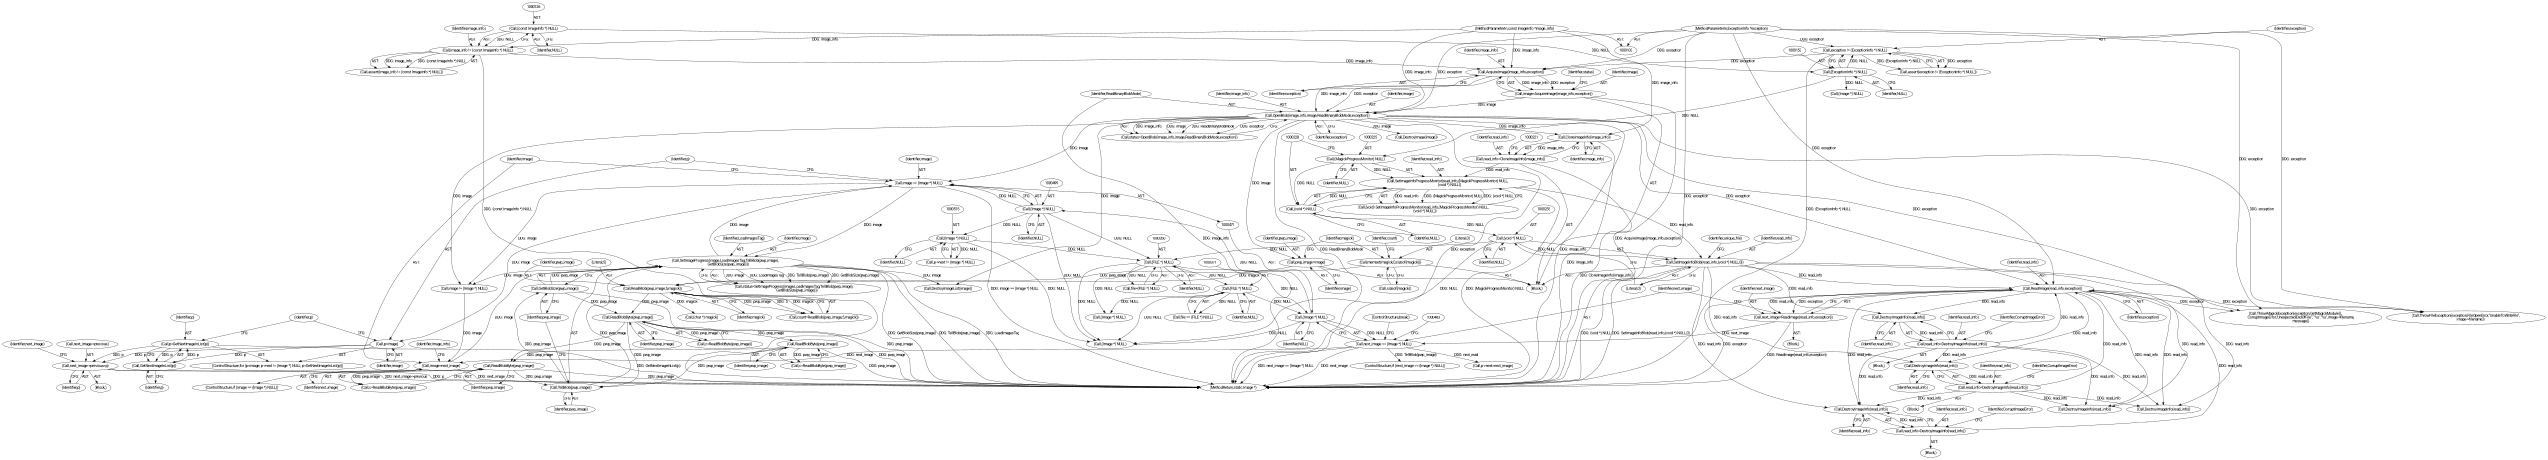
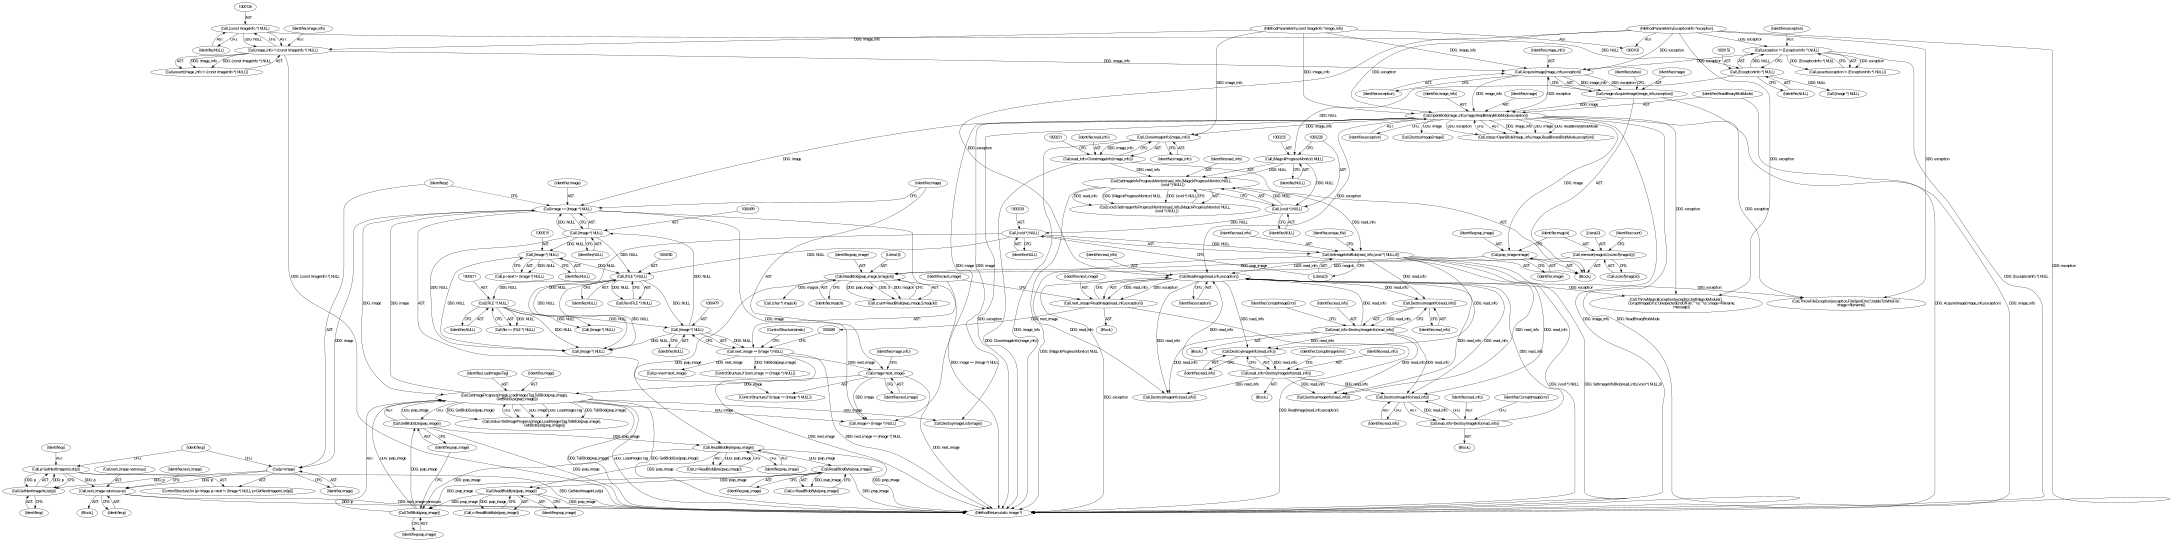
  digraph {
    fontname=Roboto
    node [fontname=Roboto]
    edge [fontname=Roboto]
    n1 [label="(Call,p=GetNextImageInList(p))"]
    n2 [label="(Call,GetNextImageInList(p))"]
    n3 [label="(Call,next_image->previous=p)"]
    n4 [label="(MethodReturn,static Image *)"]
    n5 [label="(ControlStructure,for (p=image; p->next != (Image *) NULL; p=GetNextImageInList(p)))"]
    n6 [label="(Identifier,p)"]
    n7 [label="(Identifier,p)"]
    n8 [label="(Block,)"]
    n9 [label="(Call,p=image)"]
    n10 [label="(Identifier,image)"]
    n11 [label="(Call,image == (Image *) NULL)"]
    n12 [label="(Call,SetImageProgress(image,LoadImagesTag,TellBlob(pwp_image),\n      GetBlobSize(pwp_image)))"]
    n13 [label="(Call,(Image *) NULL)"]
    n14 [label="(Call,image != (Image *) NULL)"]
    n15 [label="(ControlStructure,if (image == (Image *) NULL))"]
    n16 [label="(Call,GetBlobSize(pwp_image))"]
    n17 [label="(Call,status=SetImageProgress(image,LoadImagesTag,TellBlob(pwp_image),\n      GetBlobSize(pwp_image)))"]
    n18 [label="(Call,DestroyImageList(image))"]
    n19 [label="(Call,(FILE *) NULL)"]
    n20 [label="(Call,(Image *) NULL)"]
    n21 [label="(Call,(Image *) NULL)"]
    n22 [label="(Identifier,NULL)"]
    n23 [label="(Call,ReadBlobByte(pwp_image))"]
    n24 [label="(Identifier,pwp_image)"]
    n25 [label="(Call,image=next_image)"]
    n26 [label="(Identifier,next_image)"]
    n27 [label="(Call,next_image == (Image *) NULL)"]
    n28 [label="(Call,(Image *) NULL)"]
    n29 [label="(Call,p->next=next_image)"]
    n30 [label="(ControlStructure,if (next_image == (Image *) NULL))"]
    n31 [label="(Identifier,NULL)"]
    n32 [label="(Call,next_image=ReadImage(read_info,exception))"]
    n33 [label="(Call,ReadImage(read_info,exception))"]
    n34 [label="(Block,)"]
    n35 [label="(Call,DestroyImageInfo(read_info))"]
    n36 [label="(Call,DestroyImageInfo(read_info))"]
    n37 [label="(Call,DestroyImageInfo(read_info))"]
    n38 [label="(Call,ThrowMagickException(exception,GetMagickModule(),\n            CorruptImageError,\"UnexpectedEndOfFile\",\"`%s': %s\",image->filename,\n            message))"]
    n39 [label="(Call,DestroyImageInfo(read_info))"]
    n40 [label="(Call,ThrowFileException(exception,FileOpenError,\"UnableToWriteFile\",\n          image->filename))"]
    n41 [label="(Identifier,exception)"]
    n42 [label="(Call,DestroyImageInfo(read_info))"]
    n43 [label="(Call,read_info=DestroyImageInfo(read_info))"]
    n44 [label="(Identifier,read_info)"]
    n45 [label="(Call,read_info=DestroyImageInfo(read_info))"]
    n46 [label="(Identifier,read_info)"]
    n47 [label="(Call,read_info=DestroyImageInfo(read_info))"]
    n48 [label="(Identifier,read_info)"]
    n49 [label="(Block,)"]
    n50 [label="(Call,SetImageInfoBlob(read_info,(void *) NULL,0))"]
    n51 [label="(Literal,0)"]
    n52 [label="(Block,)"]
    n53 [label="(Call,(void *) NULL)"]
    n54 [label="(Call,SetImageInfoProgressMonitor(read_info,(MagickProgressMonitor) NULL,\n    (void *) NULL))"]
    n55 [label="(Call,(void *) NULL)"]
    n56 [label="(Call,(void) SetImageInfoProgressMonitor(read_info,(MagickProgressMonitor) NULL,\n    (void *) NULL))"]
    n57 [label="(Identifier,NULL)"]
    n58 [label="(Call,read_info=CloneImageInfo(image_info))"]
    n59 [label="(Call,CloneImageInfo(image_info))"]
    n60 [label="(Identifier,image_info)"]
    n61 [label="(Call,OpenBlob(image_info,image,ReadBinaryBlobMode,exception))"]
    n62 [label="(Call,pwp_image=image)"]
    n63 [label="(Identifier,exception)"]
    n64 [label="(Call,DestroyImage(image))"]
    n65 [label="(Call,status=OpenBlob(image_info,image,ReadBinaryBlobMode,exception))"]
    n66 [label="(Call,ReadBlob(pwp_image,5,magick))"]
    n67 [label="(Identifier,image)"]
    n68 [label="(Call,AcquireImage(image_info,exception))"]
    n69 [label="(Call,image=AcquireImage(image_info,exception))"]
    n70 [label="(Identifier,exception)"]
    n71 [label="(Call,image_info != (const ImageInfo *) NULL)"]
    n72 [label="(Call,(const ImageInfo *) NULL)"]
    n73 [label="(Call,assert(image_info != (const ImageInfo *) NULL))"]
    n74 [label="(Call,(ExceptionInfo *) NULL)"]
    n75 [label="(Identifier,NULL)"]
    n76 [label="(MethodParameterIn,const ImageInfo *image_info)"]
    1000103
    n78 [label="(Call,exception != (ExceptionInfo *) NULL)"]
    n79 [label="(Call,(MagickProgressMonitor) NULL)"]
    n80 [label="(Identifier,NULL)"]
    n81 [label="(Call,(Image *) NULL)"]
    n82 [label="(Call,assert(exception != (ExceptionInfo *) NULL))"]
    n83 [label="(MethodParameterIn,ExceptionInfo *exception)"]
    n84 [label="(Identifier,NULL)"]
    n85 [label="(Identifier,NULL)"]
    n86 [label="(Call,(FILE *) NULL)"]
    n87 [label="(Identifier,NULL)"]
    n88 [label="(Call,file=(FILE *) NULL)"]
    n89 [label="(Call,(Image *) NULL)"]
    n90 [label="(Block,)"]
    n91 [label="(Block,)"]
    n92 [label="(Call,file == (FILE *) NULL)"]
    n93 [label="(Identifier,NULL)"]
    n94 [label="(Call,p->next != (Image *) NULL)"]
    n95 [label="(Identifier,NULL)"]
    n96 [label="(Call,TellBlob(pwp_image))"]
    n97 [label="(Identifier,pwp_image)"]
    n98 [label="(Call,ReadBlobByte(pwp_image))"]
    n99 [label="(Call,ReadBlobByte(pwp_image))"]
    n100 [label="(Identifier,pwp_image)"]
    n101 [label="(Call,c=ReadBlobByte(pwp_image))"]
    n102 [label="(Identifier,pwp_image)"]
    n103 [label="(Call,c=ReadBlobByte(pwp_image))"]
    n104 [label="(Call,c=ReadBlobByte(pwp_image))"]
    n105 [label="(Identifier,pwp_image)"]
    n106 [label="(Call,(char *) magick)"]
    n107 [label="(Identifier,magick)"]
    n108 [label="(Call,count=ReadBlob(pwp_image,5,magick))"]
    n109 [label="(Call,memset(magick,0,sizeof(magick)))"]
    n110 [label="(Call,sizeof(magick))"]
    n111 [label="(Identifier,count)"]
    n112 [label="(Identifier,read_info)"]
    n113 [label="(Identifier,image_info)"]
    n114 [label="(Identifier,CorruptImageError)"]
    n115 [label="(Identifier,image_info)"]
    n116 [label="(Identifier,image)"]
    n117 [label="(ControlStructure,break;)"]
    n118 [label="(Literal,0)"]
    n119 [label="(Identifier,image_info)"]
    n120 [label="(Identifier,status)"]
    n121 [label="(Identifier,read_info)"]
    n122 [label="(Identifier,magick)"]
    n123 [label="(Identifier,p)"]
    n124 [label="(Identifier,LoadImagesTag)"]
    n125 [label="(Identifier,ReadBinaryBlobMode)"]
    n126 [label="(Identifier,next_image)"]
    n127 [label="(Identifier,image)"]
    n128 [label="(Identifier,pwp_image)"]
    n129 [label="(Identifier,image_info)"]
    n130 [label="(Identifier,read_info)"]
    n131 [label="(Identifier,image)"]
    n132 [label="(Identifier,pwp_image)"]
    n133 [label="(Identifier,p)"]
    n134 [label="(Identifier,CorruptImageError)"]
    n135 [label="(Identifier,p)"]
    n136 [label="(Identifier,image)"]
    n137 [label="(Identifier,unique_file)"]
    n138 [label="(Identifier,next_image)"]
    n139 [label="(Identifier,image)"]
    n140 [label="(Identifier,read_info)"]
    n141 [label="(Literal,5)"]
    n142 [label="(Identifier,CorruptImageError)"]
    n143 [label="(Identifier,next_image)"]
    n144 [label="(Identifier,read_info)"]
    n145 [label="(Call,next_image->previous)"]
    n146 [label="(Identifier,read_info)"]
    n147 [label="(Identifier,exception)"]
    n148 [label="(Identifier,read_info)"]
    1000483
    1000221
    1000126
    1000153
    1000225
    1000228
    1000233
    1000479
    1000350
    1000515
    1000499
    1000371
    n1 -> n2 [label="CFG: "]
    n1 -> n2 [label="DDG: p"]
    n1 -> n3 [label="DDG: p"]
    n1 -> n4 [label="DDG: GetNextImageInList(p)"]
    n1 -> n5 [label="AST: "]
    n2 -> n1 [label="AST: "]
    n2 -> n1 [label="DDG: p"]
    n2 -> n6 [label="CFG: "]
    n3 -> n4 [label="DDG: p"]
    n3 -> n4 [label="DDG: next_image->previous"]
    n3 -> n7 [label="CFG: "]
    n3 -> n8 [label="AST: "]
    n6 -> n2 [label="AST: "]
    n7 -> n3 [label="AST: "]
    n9 -> n2 [label="DDG: p"]
    n9 -> n3 [label="DDG: p"]
    n9 -> n5 [label="AST: "]
    n9 -> n10 [label="CFG: "]
    n10 -> n9 [label="AST: "]
    n11 -> n4 [label="DDG: image == (Image *) NULL"]
    n11 -> n9 [label="DDG: image"]
    n11 -> n12 [label="DDG: image"]
    n11 -> n13 [label="CFG: "]
    n11 -> n14 [label="DDG: image"]
-   n11 -> 1000479 [label="AST: "]
+   n11 -> n15 [label="AST: "]
    n12 -> n4 [label="DDG: GetBlobSize(pwp_image)"]
    n12 -> n4 [label="DDG: TellBlob(pwp_image)"]
    n12 -> n4 [label="DDG: LoadImagesTag"]
    n12 -> n11 [label="DDG: image"]
    n12 -> n14 [label="DDG: image"]
    n12 -> n16 [label="CFG: "]
    n12 -> n17 [label="AST: "]
    n12 -> n17 [label="DDG: image"]
    n12 -> n17 [label="DDG: LoadImagesTag"]
    n12 -> n17 [label="DDG: TellBlob(pwp_image)"]
    n12 -> n17 [label="DDG: GetBlobSize(pwp_image)"]
    n12 -> n18 [label="DDG: image"]
    n13 -> n11 [label="AST: "]
    n13 -> n11 [label="DDG: NULL"]
    n13 -> n19 [label="DDG: NULL"]
    n13 -> n20 [label="DDG: NULL"]
    n13 -> n21 [label="DDG: NULL"]
    n13 -> n22 [label="CFG: "]
    n16 -> n4 [label="DDG: pwp_image"]
    n16 -> n12 [label="AST: "]
    n16 -> n12 [label="DDG: pwp_image"]
    n16 -> n23 [label="DDG: pwp_image"]
    n16 -> n24 [label="CFG: "]
    n17 -> n12 [label="CFG: "]
    n19 -> n20 [label="DDG: NULL"]
    n19 -> n28 [label="DDG: NULL"]
    n19 -> n86 [label="DDG: NULL"]
    n19 -> n87 [label="CFG: "]
    n19 -> n88 [label="AST: "]
    n19 -> n88 [label="DDG: NULL"]
    n19 -> n89 [label="DDG: NULL"]
    n21 -> n19 [label="DDG: NULL"]
    n21 -> n20 [label="DDG: NULL"]
    n21 -> n94 [label="AST: "]
    n21 -> n94 [label="DDG: NULL"]
    n21 -> n95 [label="CFG: "]
    n22 -> n13 [label="AST: "]
    n23 -> n4 [label="DDG: pwp_image"]
    n23 -> n96 [label="DDG: pwp_image"]
    n23 -> n98 [label="DDG: pwp_image"]
    n23 -> n99 [label="DDG: pwp_image"]
    n23 -> n104 [label="AST: "]
    n23 -> n104 [label="DDG: pwp_image"]
    n23 -> n105 [label="CFG: "]
    n24 -> n16 [label="AST: "]
    n24 -> n96 [label="CFG: "]
    n25 -> n4 [label="DDG: next_image"]
    n25 -> n12 [label="DDG: image"]
-   n14 -> n25 [label="DDG: image"]
+   n25 -> n14 [label="DDG: image"]
    n25 -> n15 [label="AST: "]
    n25 -> n26 [label="CFG: "]
    n26 -> n25 [label="AST: "]
    n27 -> n4 [label="DDG: next_image == (Image *) NULL"]
    n27 -> n4 [label="DDG: next_image"]
    n27 -> n25 [label="DDG: next_image"]
    n27 -> n28 [label="CFG: "]
-   n27 -> n29 [label="DDG: next_read"]
+   n27 -> n29 [label="DDG: next_image"]
    n27 -> n30 [label="DDG: TellBlob(pwp_image)"]
    n28 -> n13 [label="DDG: NULL"]
    n28 -> n20 [label="DDG: NULL"]
    n28 -> n27 [label="AST: "]
    n28 -> n27 [label="DDG: NULL"]
    n28 -> n31 [label="CFG: "]
    n31 -> n28 [label="AST: "]
    n32 -> n4 [label="DDG: ReadImage(read_info,exception)"]
-   n32 -> n27 [label="DDG: next_image"]
+   n32 -> 1000483 [label="DDG: next_image"]
    n32 -> n33 [label="CFG: "]
    n32 -> n34 [label="AST: "]
    n33 -> n4 [label="DDG: exception"]
    n33 -> n32 [label="AST: "]
    n33 -> n32 [label="DDG: read_info"]
    n33 -> n32 [label="DDG: exception"]
    n33 -> n35 [label="DDG: read_info"]
    n33 -> n36 [label="DDG: read_info"]
    n33 -> n37 [label="DDG: read_info"]
    n33 -> n38 [label="DDG: exception"]
    n33 -> n39 [label="DDG: read_info"]
    n33 -> n40 [label="DDG: exception"]
    n33 -> n41 [label="CFG: "]
    n33 -> n42 [label="DDG: read_info"]
    n35 -> n43 [label="AST: "]
    n35 -> n43 [label="DDG: read_info"]
    n35 -> n44 [label="CFG: "]
    n36 -> n45 [label="AST: "]
    n36 -> n45 [label="DDG: read_info"]
    n36 -> n46 [label="CFG: "]
    n37 -> n47 [label="AST: "]
    n37 -> n47 [label="DDG: read_info"]
    n37 -> n48 [label="CFG: "]
    n41 -> n33 [label="AST: "]
    n43 -> n33 [label="DDG: read_info"]
    n43 -> n35 [label="CFG: "]
    n43 -> n36 [label="DDG: read_info"]
    n43 -> n37 [label="DDG: read_info"]
    n43 -> n39 [label="DDG: read_info"]
    n43 -> n42 [label="DDG: read_info"]
    n43 -> n49 [label="AST: "]
    n44 -> n35 [label="AST: "]
    n45 -> n33 [label="DDG: read_info"]
    n45 -> n36 [label="CFG: "]
    n45 -> n90 [label="AST: "]
    n46 -> n36 [label="AST: "]
    n47 -> n33 [label="DDG: read_info"]
    n47 -> n36 [label="DDG: read_info"]
    n47 -> n37 [label="CFG: "]
    n47 -> n39 [label="DDG: read_info"]
    n47 -> n42 [label="DDG: read_info"]
    n47 -> n91 [label="AST: "]
    n48 -> n37 [label="AST: "]
    n50 -> n4 [label="DDG: (void *) NULL"]
    n50 -> n4 [label="DDG: SetImageInfoBlob(read_info,(void *) NULL,0)"]
    n50 -> n33 [label="DDG: read_info"]
    n50 -> n35 [label="DDG: read_info"]
    n50 -> n36 [label="DDG: read_info"]
    n50 -> n37 [label="DDG: read_info"]
    n50 -> n39 [label="DDG: read_info"]
    n50 -> n42 [label="DDG: read_info"]
    n50 -> n51 [label="CFG: "]
    n50 -> n52 [label="AST: "]
    n51 -> n50 [label="AST: "]
    n51 -> n53 [label="CFG: "]
    n53 -> n19 [label="DDG: NULL"]
    n53 -> n20 [label="DDG: NULL"]
    n53 -> n50 [label="AST: "]
    n53 -> n50 [label="DDG: NULL"]
    n53 -> n85 [label="CFG: "]
    n54 -> n4 [label="DDG: (MagickProgressMonitor) NULL"]
    n54 -> n50 [label="DDG: read_info"]
    n54 -> n55 [label="CFG: "]
    n54 -> n56 [label="AST: "]
    n54 -> n56 [label="DDG: read_info"]
    n54 -> n56 [label="DDG: (MagickProgressMonitor) NULL"]
    n54 -> n56 [label="DDG: (void *) NULL"]
    n55 -> n53 [label="DDG: NULL"]
    n55 -> n54 [label="AST: "]
    n55 -> n54 [label="DDG: NULL"]
    n55 -> n57 [label="CFG: "]
    n56 -> n54 [label="CFG: "]
    n57 -> n55 [label="AST: "]
    n58 -> n4 [label="DDG: CloneImageInfo(image_info)"]
    n58 -> n52 [label="AST: "]
    n58 -> n54 [label="DDG: read_info"]
    n58 -> n59 [label="CFG: "]
    n59 -> n4 [label="DDG: image_info"]
    n59 -> n58 [label="AST: "]
    n59 -> n58 [label="DDG: image_info"]
    n59 -> n60 [label="CFG: "]
    n60 -> n59 [label="AST: "]
    n61 -> n4 [label="DDG: exception"]
    n61 -> n4 [label="DDG: image_info"]
    n61 -> n4 [label="DDG: ReadBinaryBlobMode"]
    n61 -> n11 [label="DDG: image"]
    n61 -> n14 [label="DDG: image"]
    n61 -> n18 [label="DDG: image"]
    n61 -> n33 [label="DDG: exception"]
    n61 -> n38 [label="DDG: exception"]
    n61 -> n40 [label="DDG: exception"]
    n61 -> n59 [label="DDG: image_info"]
    n61 -> n62 [label="DDG: image"]
    n61 -> n63 [label="CFG: "]
    n61 -> n64 [label="DDG: image"]
    n61 -> n65 [label="AST: "]
    n61 -> n65 [label="DDG: image_info"]
    n61 -> n65 [label="DDG: image"]
    n61 -> n65 [label="DDG: ReadBinaryBlobMode"]
    n61 -> n65 [label="DDG: exception"]
    n62 -> n52 [label="AST: "]
    n62 -> n66 [label="DDG: pwp_image"]
    n62 -> n67 [label="CFG: "]
    n63 -> n61 [label="AST: "]
    n65 -> n61 [label="CFG: "]
    n66 -> n23 [label="DDG: pwp_image"]
    n66 -> n106 [label="DDG: magick"]
    n66 -> n107 [label="CFG: "]
    n66 -> n108 [label="AST: "]
    n66 -> n108 [label="DDG: pwp_image"]
    n66 -> n108 [label="DDG: 5"]
    n66 -> n108 [label="DDG: magick"]
    n67 -> n62 [label="AST: "]
    n68 -> n61 [label="DDG: image_info"]
    n68 -> n61 [label="DDG: exception"]
    n68 -> n69 [label="AST: "]
    n68 -> n69 [label="DDG: image_info"]
    n68 -> n69 [label="DDG: exception"]
    n68 -> n70 [label="CFG: "]
    n69 -> n4 [label="DDG: AcquireImage(image_info,exception)"]
    n69 -> n52 [label="AST: "]
    n69 -> n61 [label="DDG: image"]
    n69 -> n68 [label="CFG: "]
    n70 -> n68 [label="AST: "]
    n71 -> n4 [label="DDG: (const ImageInfo *) NULL"]
    n71 -> n68 [label="DDG: image_info"]
    n71 -> n72 [label="CFG: "]
    n71 -> n73 [label="AST: "]
    n71 -> n73 [label="DDG: image_info"]
    n71 -> n73 [label="DDG: (const ImageInfo *) NULL"]
    n72 -> n71 [label="AST: "]
    n72 -> n71 [label="DDG: NULL"]
    n72 -> n74 [label="DDG: NULL"]
    n72 -> n75 [label="CFG: "]
    n73 -> n71 [label="AST: "]
    n74 -> n78 [label="AST: "]
    n74 -> n78 [label="DDG: NULL"]
    n74 -> n79 [label="DDG: NULL"]
    n74 -> n80 [label="CFG: "]
    n74 -> n81 [label="DDG: NULL"]
    n75 -> n72 [label="AST: "]
    n76 -> n59 [label="DDG: image_info"]
    n76 -> n61 [label="DDG: image_info"]
    n76 -> n68 [label="DDG: image_info"]
    n76 -> n71 [label="DDG: image_info"]
    n76 -> 1000103 [label="AST: "]
    n78 -> n4 [label="DDG: (ExceptionInfo *) NULL"]
    n78 -> n68 [label="DDG: exception"]
    n78 -> n74 [label="CFG: "]
    n78 -> n82 [label="AST: "]
    n78 -> n82 [label="DDG: exception"]
    n78 -> n82 [label="DDG: (ExceptionInfo *) NULL"]
    n79 -> n54 [label="AST: "]
    n79 -> n54 [label="DDG: NULL"]
    n79 -> n55 [label="DDG: NULL"]
    n79 -> n84 [label="CFG: "]
    n80 -> n74 [label="AST: "]
    n82 -> n78 [label="CFG: "]
    n83 -> n4 [label="DDG: exception"]
    n83 -> n33 [label="DDG: exception"]
    n83 -> n38 [label="DDG: exception"]
    n83 -> n40 [label="DDG: exception"]
    n83 -> n61 [label="DDG: exception"]
    n83 -> n68 [label="DDG: exception"]
    n83 -> 1000103 [label="AST: "]
    n83 -> n78 [label="DDG: exception"]
    n84 -> n79 [label="AST: "]
    n85 -> n53 [label="AST: "]
    n86 -> n20 [label="DDG: NULL"]
    n86 -> n28 [label="DDG: NULL"]
    n86 -> n89 [label="DDG: NULL"]
    n86 -> n92 [label="AST: "]
    n86 -> n92 [label="DDG: NULL"]
    n86 -> n93 [label="CFG: "]
    n87 -> n19 [label="AST: "]
    n88 -> n19 [label="CFG: "]
    n92 -> n86 [label="CFG: "]
    n93 -> n86 [label="AST: "]
    n94 -> n21 [label="CFG: "]
    n95 -> n21 [label="AST: "]
    n96 -> n12 [label="AST: "]
    n96 -> n12 [label="DDG: pwp_image"]
    n96 -> n16 [label="DDG: pwp_image"]
    n96 -> n97 [label="CFG: "]
    n97 -> n96 [label="AST: "]
    n98 -> n4 [label="DDG: pwp_image"]
    n98 -> n96 [label="DDG: pwp_image"]
    n98 -> n99 [label="DDG: pwp_image"]
    n98 -> n100 [label="CFG: "]
    n98 -> n101 [label="AST: "]
    n98 -> n101 [label="DDG: pwp_image"]
    n99 -> n4 [label="DDG: pwp_image"]
    n99 -> n96 [label="DDG: pwp_image"]
    n99 -> n102 [label="CFG: "]
    n99 -> n103 [label="AST: "]
    n99 -> n103 [label="DDG: pwp_image"]
    n100 -> n98 [label="AST: "]
    n101 -> n98 [label="CFG: "]
    n102 -> n99 [label="AST: "]
    n103 -> n99 [label="CFG: "]
    n104 -> n23 [label="CFG: "]
    n105 -> n23 [label="AST: "]
    n107 -> n66 [label="AST: "]
    n108 -> n66 [label="CFG: "]
    n109 -> n52 [label="AST: "]
    n109 -> n66 [label="DDG: magick"]
    n109 -> n110 [label="CFG: "]
-   n110 -> n109 [label="CFG: "]
+   n110 -> n109 [label="AST: "]
    n111 -> n109 [label="CFG: "]
    n112 -> n58 [label="AST: "]
    n113 -> n61 [label="AST: "]
    n114 -> n47 [label="CFG: "]
    n115 -> n25 [label="CFG: "]
    n116 -> n11 [label="AST: "]
    n117 -> n27 [label="CFG: "]
    n118 -> n109 [label="AST: "]
    n119 -> n71 [label="AST: "]
    n120 -> n69 [label="CFG: "]
    n121 -> n45 [label="AST: "]
    n122 -> n62 [label="CFG: "]
    n122 -> n109 [label="AST: "]
    n123 -> n1 [label="CFG: "]
    n123 -> n9 [label="CFG: "]
    n124 -> n12 [label="AST: "]
    n125 -> n4 [label="DDG: image_info"]
    n125 -> n61 [label="AST: "]
    n126 -> n27 [label="AST: "]
    n126 -> n32 [label="CFG: "]
    n127 -> n69 [label="AST: "]
    n128 -> n62 [label="AST: "]
    n129 -> n68 [label="AST: "]
    n130 -> n47 [label="AST: "]
    n131 -> n11 [label="CFG: "]
    n131 -> n25 [label="AST: "]
    n132 -> n66 [label="AST: "]
    n133 -> n9 [label="AST: "]
    n133 -> n11 [label="CFG: "]
    n134 -> n43 [label="CFG: "]
    n135 -> n1 [label="AST: "]
    n136 -> n61 [label="AST: "]
    n137 -> n50 [label="CFG: "]
    n138 -> n32 [label="AST: "]
    n139 -> n12 [label="AST: "]
    n140 -> n50 [label="AST: "]
    n141 -> n66 [label="AST: "]
    n142 -> n45 [label="CFG: "]
    n143 -> n3 [label="CFG: "]
    n144 -> n43 [label="AST: "]
    n145 -> n3 [label="AST: "]
    n146 -> n33 [label="AST: "]
    n147 -> n78 [label="AST: "]
    n148 -> n54 [label="AST: "]
    1000483 -> n27 [label="CFG: "]
    1000221 -> n58 [label="CFG: "]
    1000126 -> n72 [label="AST: "]
    1000153 -> n74 [label="AST: "]
    1000225 -> n79 [label="AST: "]
    1000228 -> n55 [label="AST: "]
    1000228 -> n79 [label="CFG: "]
    1000233 -> n53 [label="AST: "]
    1000479 -> n28 [label="AST: "]
    1000350 -> n19 [label="AST: "]
    1000515 -> n21 [label="AST: "]
    1000499 -> n13 [label="AST: "]
    1000371 -> n86 [label="AST: "]
  }
